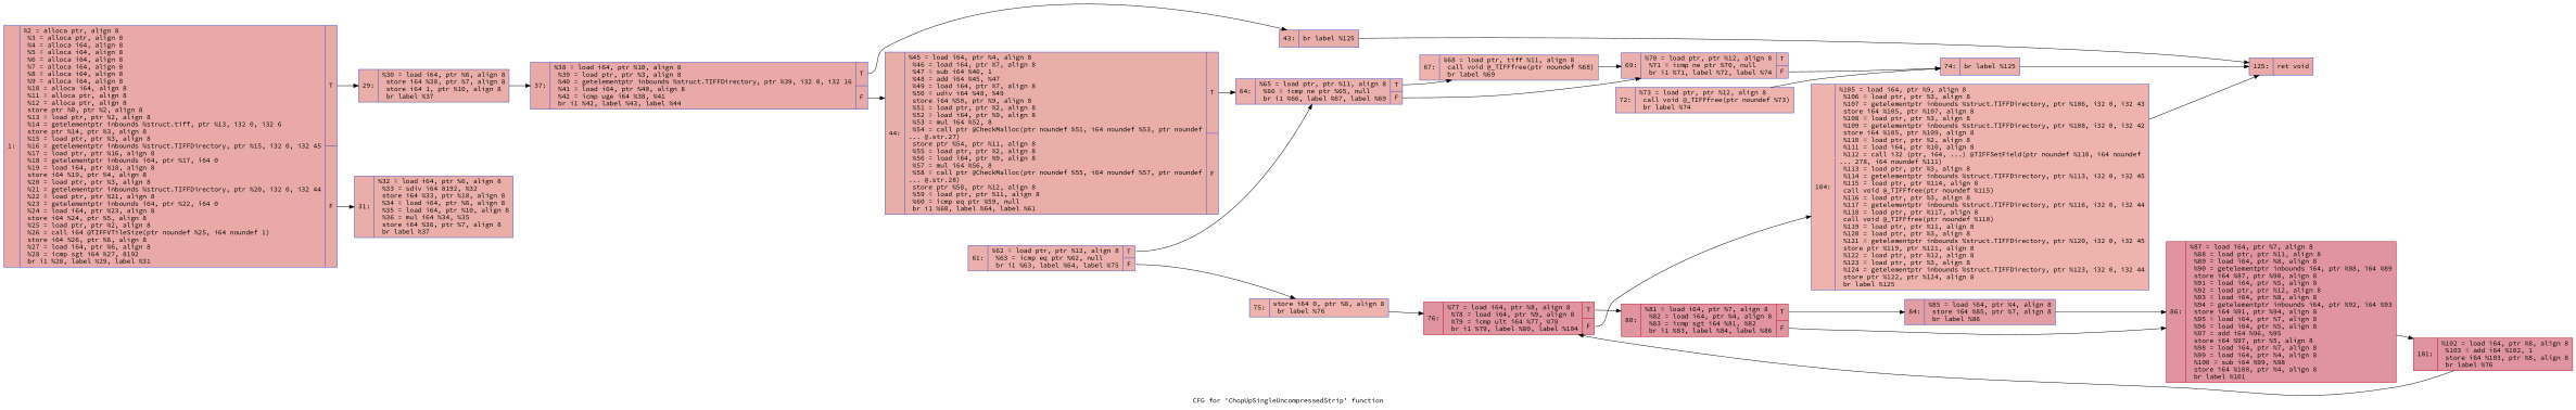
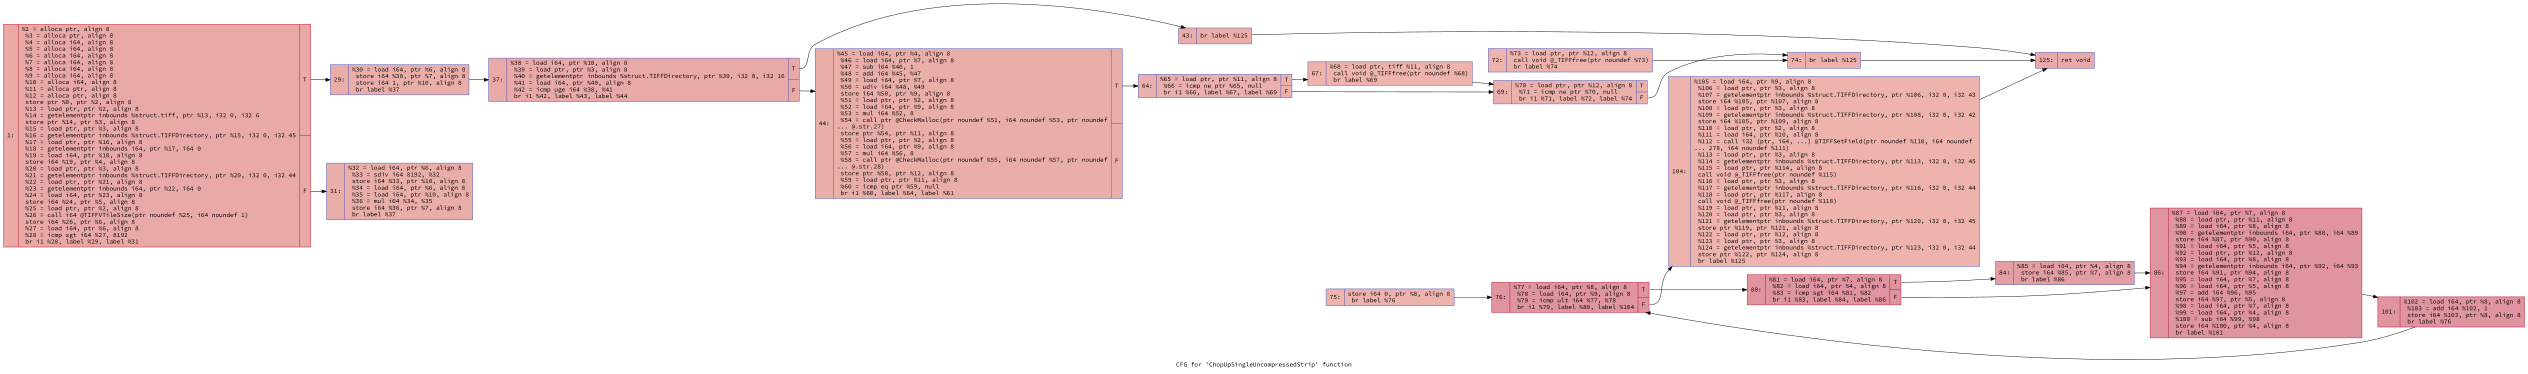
  digraph {
    fontname="Source Code Pro"
    label="CFG for 'ChopUpSingleUncompressedStrip' function"
    rankdir=LR
    node [color="#3d50c3ff" fillcolor="#d0473d70" fontname="Source Code Pro" shape=record style=filled]
    edge [fontname="Source Code Pro"]
-   n1 [fillcolor="#ca3b3770" label="{1:\l|  %2 = alloca ptr, align 8\l  %3 = alloca ptr, align 8\l  %4 = alloca i64, align 8\l  %5 = alloca i64, align 8\l  %6 = alloca i64, align 8\l  %7 = alloca i64, align 8\l  %8 = alloca i64, align 8\l  %9 = alloca i64, align 8\l  %10 = alloca i64, align 8\l  %11 = alloca ptr, align 8\l  %12 = alloca ptr, align 8\l  store ptr %0, ptr %2, align 8\l  %13 = load ptr, ptr %2, align 8\l  %14 = getelementptr inbounds %struct.tiff, ptr %13, i32 0, i32 6\l  store ptr %14, ptr %3, align 8\l  %15 = load ptr, ptr %3, align 8\l  %16 = getelementptr inbounds %struct.TIFFDirectory, ptr %15, i32 0, i32 45\l  %17 = load ptr, ptr %16, align 8\l  %18 = getelementptr inbounds i64, ptr %17, i64 0\l  %19 = load i64, ptr %18, align 8\l  store i64 %19, ptr %4, align 8\l  %20 = load ptr, ptr %3, align 8\l  %21 = getelementptr inbounds %struct.TIFFDirectory, ptr %20, i32 0, i32 44\l  %22 = load ptr, ptr %21, align 8\l  %23 = getelementptr inbounds i64, ptr %22, i64 0\l  %24 = load i64, ptr %23, align 8\l  store i64 %24, ptr %5, align 8\l  %25 = load ptr, ptr %2, align 8\l  %26 = call i64 @TIFFVTileSize(ptr noundef %25, i64 noundef 1)\l  store i64 %26, ptr %6, align 8\l  %27 = load i64, ptr %6, align 8\l  %28 = icmp sgt i64 %27, 8192\l  br i1 %28, label %29, label %31\l|{<s0>T|<s1>F}}"]
+   n1 [color="#b70d28ff" fillcolor="#ca3b3770" label="{1:\l|  %2 = alloca ptr, align 8\l  %3 = alloca ptr, align 8\l  %4 = alloca i64, align 8\l  %5 = alloca i64, align 8\l  %6 = alloca i64, align 8\l  %7 = alloca i64, align 8\l  %8 = alloca i64, align 8\l  %9 = alloca i64, align 8\l  %10 = alloca i64, align 8\l  %11 = alloca ptr, align 8\l  %12 = alloca ptr, align 8\l  store ptr %0, ptr %2, align 8\l  %13 = load ptr, ptr %2, align 8\l  %14 = getelementptr inbounds %struct.tiff, ptr %13, i32 0, i32 6\l  store ptr %14, ptr %3, align 8\l  %15 = load ptr, ptr %3, align 8\l  %16 = getelementptr inbounds %struct.TIFFDirectory, ptr %15, i32 0, i32 45\l  %17 = load ptr, ptr %16, align 8\l  %18 = getelementptr inbounds i64, ptr %17, i64 0\l  %19 = load i64, ptr %18, align 8\l  store i64 %19, ptr %4, align 8\l  %20 = load ptr, ptr %3, align 8\l  %21 = getelementptr inbounds %struct.TIFFDirectory, ptr %20, i32 0, i32 44\l  %22 = load ptr, ptr %21, align 8\l  %23 = getelementptr inbounds i64, ptr %22, i64 0\l  %24 = load i64, ptr %23, align 8\l  store i64 %24, ptr %5, align 8\l  %25 = load ptr, ptr %2, align 8\l  %26 = call i64 @TIFFVTileSize(ptr noundef %25, i64 noundef 1)\l  store i64 %26, ptr %6, align 8\l  %27 = load i64, ptr %6, align 8\l  %28 = icmp sgt i64 %27, 8192\l  br i1 %28, label %29, label %31\l|{<s0>T|<s1>F}}"]
    n2 [label="{29:\l|  %30 = load i64, ptr %6, align 8\l  store i64 %30, ptr %7, align 8\l  store i64 1, ptr %10, align 8\l  br label %37\l}"]
    n3 [label="{31:\l|  %32 = load i64, ptr %6, align 8\l  %33 = sdiv i64 8192, %32\l  store i64 %33, ptr %10, align 8\l  %34 = load i64, ptr %6, align 8\l  %35 = load i64, ptr %10, align 8\l  %36 = mul i64 %34, %35\l  store i64 %36, ptr %7, align 8\l  br label %37\l}"]
    n4 [fillcolor="#ca3b3770" label="{37:\l|  %38 = load i64, ptr %10, align 8\l  %39 = load ptr, ptr %3, align 8\l  %40 = getelementptr inbounds %struct.TIFFDirectory, ptr %39, i32 0, i32 16\l  %41 = load i64, ptr %40, align 8\l  %42 = icmp uge i64 %38, %41\l  br i1 %42, label %43, label %44\l|{<s0>T|<s1>F}}"]
    n5 [label="{43:\l|  br label %125\l}"]
    n6 [label="{44:\l|  %45 = load i64, ptr %4, align 8\l  %46 = load i64, ptr %7, align 8\l  %47 = sub i64 %46, 1\l  %48 = add i64 %45, %47\l  %49 = load i64, ptr %7, align 8\l  %50 = udiv i64 %48, %49\l  store i64 %50, ptr %9, align 8\l  %51 = load ptr, ptr %2, align 8\l  %52 = load i64, ptr %9, align 8\l  %53 = mul i64 %52, 8\l  %54 = call ptr @CheckMalloc(ptr noundef %51, i64 noundef %53, ptr noundef\l... @.str.27)\l  store ptr %54, ptr %11, align 8\l  %55 = load ptr, ptr %2, align 8\l  %56 = load i64, ptr %9, align 8\l  %57 = mul i64 %56, 8\l  %58 = call ptr @CheckMalloc(ptr noundef %55, i64 noundef %57, ptr noundef\l... @.str.28)\l  store ptr %58, ptr %12, align 8\l  %59 = load ptr, ptr %11, align 8\l  %60 = icmp eq ptr %59, null\l  br i1 %60, label %64, label %61\l|{<s0>T|<s1>F}}"]
    n7 [fillcolor="#ca3b3770" label="{125:\l|  ret void\l}"]
    n8 [fillcolor="#d24b4070" label="{64:\l|  %65 = load ptr, ptr %11, align 8\l  %66 = icmp ne ptr %65, null\l  br i1 %66, label %67, label %69\l|{<s0>T|<s1>F}}"]
    n9 [fillcolor="#d6524470" label="{67:\l|  %68 = load ptr, tiff %11, align 8\l  call void @_TIFFfree(ptr noundef %68)\l  br label %69\l}"]
    n10 [fillcolor="#d24b4070" label="{69:\l|  %70 = load ptr, ptr %12, align 8\l  %71 = icmp ne ptr %70, null\l  br i1 %71, label %72, label %74\l|{<s0>T|<s1>F}}"]
-   n11 [fillcolor="#d24b4070" label="{61:\l|  %62 = load ptr, ptr %12, align 8\l  %63 = icmp eq ptr %62, null\l  br i1 %63, label %64, label %75\l|{<s0>T|<s1>F}}"]
    n12 [fillcolor="#d6524470" label="{75:\l|  store i64 0, ptr %8, align 8\l  br label %76\l}"]
    n13 [fillcolor="#d24b4070" label="{74:\l|  br label %125\l}"]
    n14 [color="#b70d28ff" fillcolor="#b70d2870" label="{76:\l|  %77 = load i64, ptr %8, align 8\l  %78 = load i64, ptr %9, align 8\l  %79 = icmp ult i64 %77, %78\l  br i1 %79, label %80, label %104\l|{<s0>T|<s1>F}}"]
    n15 [color="#b70d28ff" fillcolor="#b70d2870" label="{80:\l|  %81 = load i64, ptr %7, align 8\l  %82 = load i64, ptr %4, align 8\l  %83 = icmp sgt i64 %81, %82\l  br i1 %83, label %84, label %86\l|{<s0>T|<s1>F}}"]
    n16 [fillcolor="#d6524470" label="{104:\l|  %105 = load i64, ptr %9, align 8\l  %106 = load ptr, ptr %3, align 8\l  %107 = getelementptr inbounds %struct.TIFFDirectory, ptr %106, i32 0, i32 43\l  store i64 %105, ptr %107, align 8\l  %108 = load ptr, ptr %3, align 8\l  %109 = getelementptr inbounds %struct.TIFFDirectory, ptr %108, i32 0, i32 42\l  store i64 %105, ptr %109, align 8\l  %110 = load ptr, ptr %2, align 8\l  %111 = load i64, ptr %10, align 8\l  %112 = call i32 (ptr, i64, ...) @TIFFSetField(ptr noundef %110, i64 noundef\l... 278, i64 noundef %111)\l  %113 = load ptr, ptr %3, align 8\l  %114 = getelementptr inbounds %struct.TIFFDirectory, ptr %113, i32 0, i32 45\l  %115 = load ptr, ptr %114, align 8\l  call void @_TIFFfree(ptr noundef %115)\l  %116 = load ptr, ptr %3, align 8\l  %117 = getelementptr inbounds %struct.TIFFDirectory, ptr %116, i32 0, i32 44\l  %118 = load ptr, ptr %117, align 8\l  call void @_TIFFfree(ptr noundef %118)\l  %119 = load ptr, ptr %11, align 8\l  %120 = load ptr, ptr %3, align 8\l  %121 = getelementptr inbounds %struct.TIFFDirectory, ptr %120, i32 0, i32 45\l  store ptr %119, ptr %121, align 8\l  %122 = load ptr, ptr %12, align 8\l  %123 = load ptr, ptr %3, align 8\l  %124 = getelementptr inbounds %struct.TIFFDirectory, ptr %123, i32 0, i32 44\l  store ptr %122, ptr %124, align 8\l  br label %125\l}"]
    n17 [fillcolor="#d6524470" label="{72:\l|  %73 = load ptr, ptr %12, align 8\l  call void @_TIFFfree(ptr noundef %73)\l  br label %74\l}"]
    n18 [fillcolor="#be242e70" label="{84:\l|  %85 = load i64, ptr %4, align 8\l  store i64 %85, ptr %7, align 8\l  br label %86\l}"]
    n19 [color="#b70d28ff" fillcolor="#b70d2870" label="{86:\l|  %87 = load i64, ptr %7, align 8\l  %88 = load ptr, ptr %11, align 8\l  %89 = load i64, ptr %8, align 8\l  %90 = getelementptr inbounds i64, ptr %88, i64 %89\l  store i64 %87, ptr %90, align 8\l  %91 = load i64, ptr %5, align 8\l  %92 = load ptr, ptr %12, align 8\l  %93 = load i64, ptr %8, align 8\l  %94 = getelementptr inbounds i64, ptr %92, i64 %93\l  store i64 %91, ptr %94, align 8\l  %95 = load i64, ptr %7, align 8\l  %96 = load i64, ptr %5, align 8\l  %97 = add i64 %96, %95\l  store i64 %97, ptr %5, align 8\l  %98 = load i64, ptr %7, align 8\l  %99 = load i64, ptr %4, align 8\l  %100 = sub i64 %99, %98\l  store i64 %100, ptr %4, align 8\l  br label %101\l}"]
    n20 [color="#b70d28ff" fillcolor="#b70d2870" label="{101:\l|  %102 = load i64, ptr %8, align 8\l  %103 = add i64 %102, 1\l  store i64 %103, ptr %8, align 8\l  br label %76\l}"]
    n1 -> n2 [tailport=s0]
    n1 -> n3 [tailport=s1]
    n2 -> n4
    n4 -> n5 [tailport=s0]
    n4 -> n6 [tailport=s1]
    n5 -> n7
    n6 -> n8 [tailport=s0]
    n8 -> n9 [tailport=s0]
    n8 -> n10 [tailport=s1]
    n9 -> n10
    n10 -> n13 [tailport=s1]
-   n11 -> n8 [tailport=s0]
-   n11 -> n12 [tailport=s1]
    n12 -> n14
    n13 -> n7
    n14 -> n15 [tailport=s0]
    n14 -> n16 [tailport=s1]
    n15 -> n18 [tailport=s0]
    n15 -> n19 [tailport=s1]
    n16 -> n7
    n17 -> n13
    n18 -> n19
    n19 -> n20
    n20 -> n14
  }
